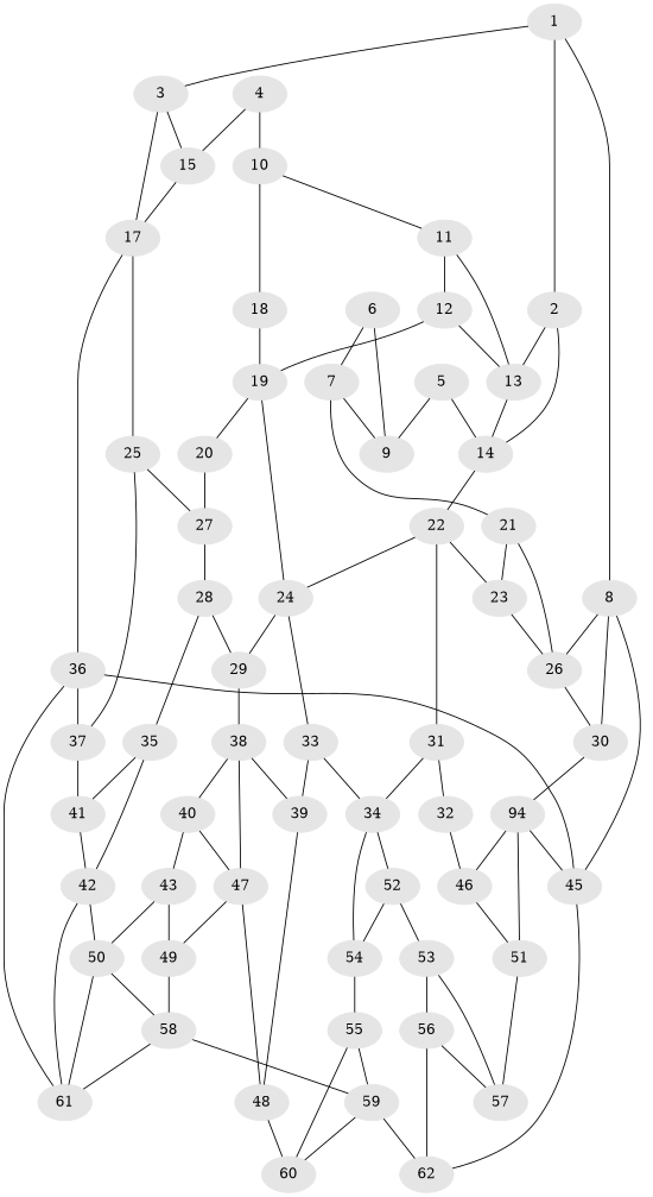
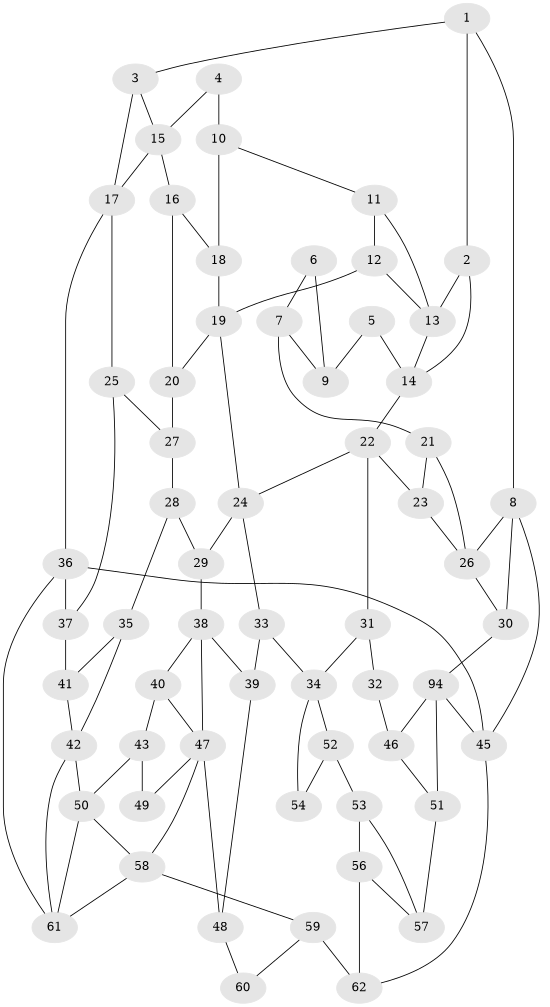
  graph {
    node [color=gray90 style=filled]
    edge [weight=1.0]
    1
    2
    3
    8
    13
    14
    15
    17
    26
    30
    45
    22
+   16
    25
    36
    4
    10
    11
    18
    12
    5
    9
    21
    23
    6
    7
    n27 [label=94]
    62
    19
    20
    24
    31
    27
    37
    61
    29
    33
    28
    32
    34
    38
    39
    41
    35
    42
    40
    47
    46
    51
    52
    54
    48
    53
-   55
    50
    43
    49
    60
    58
    57
    59
    56
    1 -- 2
    1 -- 3
    1 -- 8
    2 -- 13
    2 -- 14
    3 -- 15
    3 -- 17 [weight=2.0]
    8 -- 26
    8 -- 30
    8 -- 45
    13 -- 14
    14 -- 22
    15 -- 17
+   15 -- 16
    17 -- 25
    17 -- 36
    26 -- 30
    30 -- n27
    45 -- 62
    22 -- 23
    22 -- 24
    22 -- 31
+   16 -- 18
+   16 -- 20
    25 -- 27
    25 -- 37
    36 -- 45
    36 -- 37
    36 -- 61
    4 -- 15
    4 -- 10
    10 -- 11
    10 -- 18 [weight=2.0]
    11 -- 13
    11 -- 12
    18 -- 19
    12 -- 13
    12 -- 19
    5 -- 14
    5 -- 9
    21 -- 26
    21 -- 23
    23 -- 26
    6 -- 9 [weight=2.0]
    6 -- 7
    7 -- 9
    7 -- 21
    n27 -- 45
    n27 -- 46
    n27 -- 51
    19 -- 20
    19 -- 24
    20 -- 27 [weight=2.0]
    24 -- 29
    24 -- 33
    31 -- 32
    31 -- 34
    27 -- 28
    37 -- 41 [weight=2.0]
    29 -- 38
    33 -- 34
    33 -- 39
    28 -- 29
    28 -- 35
    32 -- 46 [weight=2.0]
    34 -- 52
    34 -- 54
    38 -- 39
    38 -- 40
    38 -- 47
    39 -- 48
    41 -- 42
    35 -- 41
    35 -- 42
    42 -- 61
    42 -- 50
    40 -- 47
    40 -- 43 [weight=2.0]
    47 -- 48
    47 -- 49
    46 -- 51
    51 -- 57 [weight=2.0]
    52 -- 54
    52 -- 53
-   54 -- 55 [weight=2.0]
    48 -- 60 [weight=2.0]
    53 -- 57
    53 -- 56
-   55 -- 60
-   55 -- 59
    50 -- 61
    50 -- 58
    43 -- 50
    43 -- 49
-   49 -- 58
+   47 -- 58
    58 -- 61
    58 -- 59
    59 -- 62
    59 -- 60
    56 -- 62 [weight=2.0]
    56 -- 57
  }
